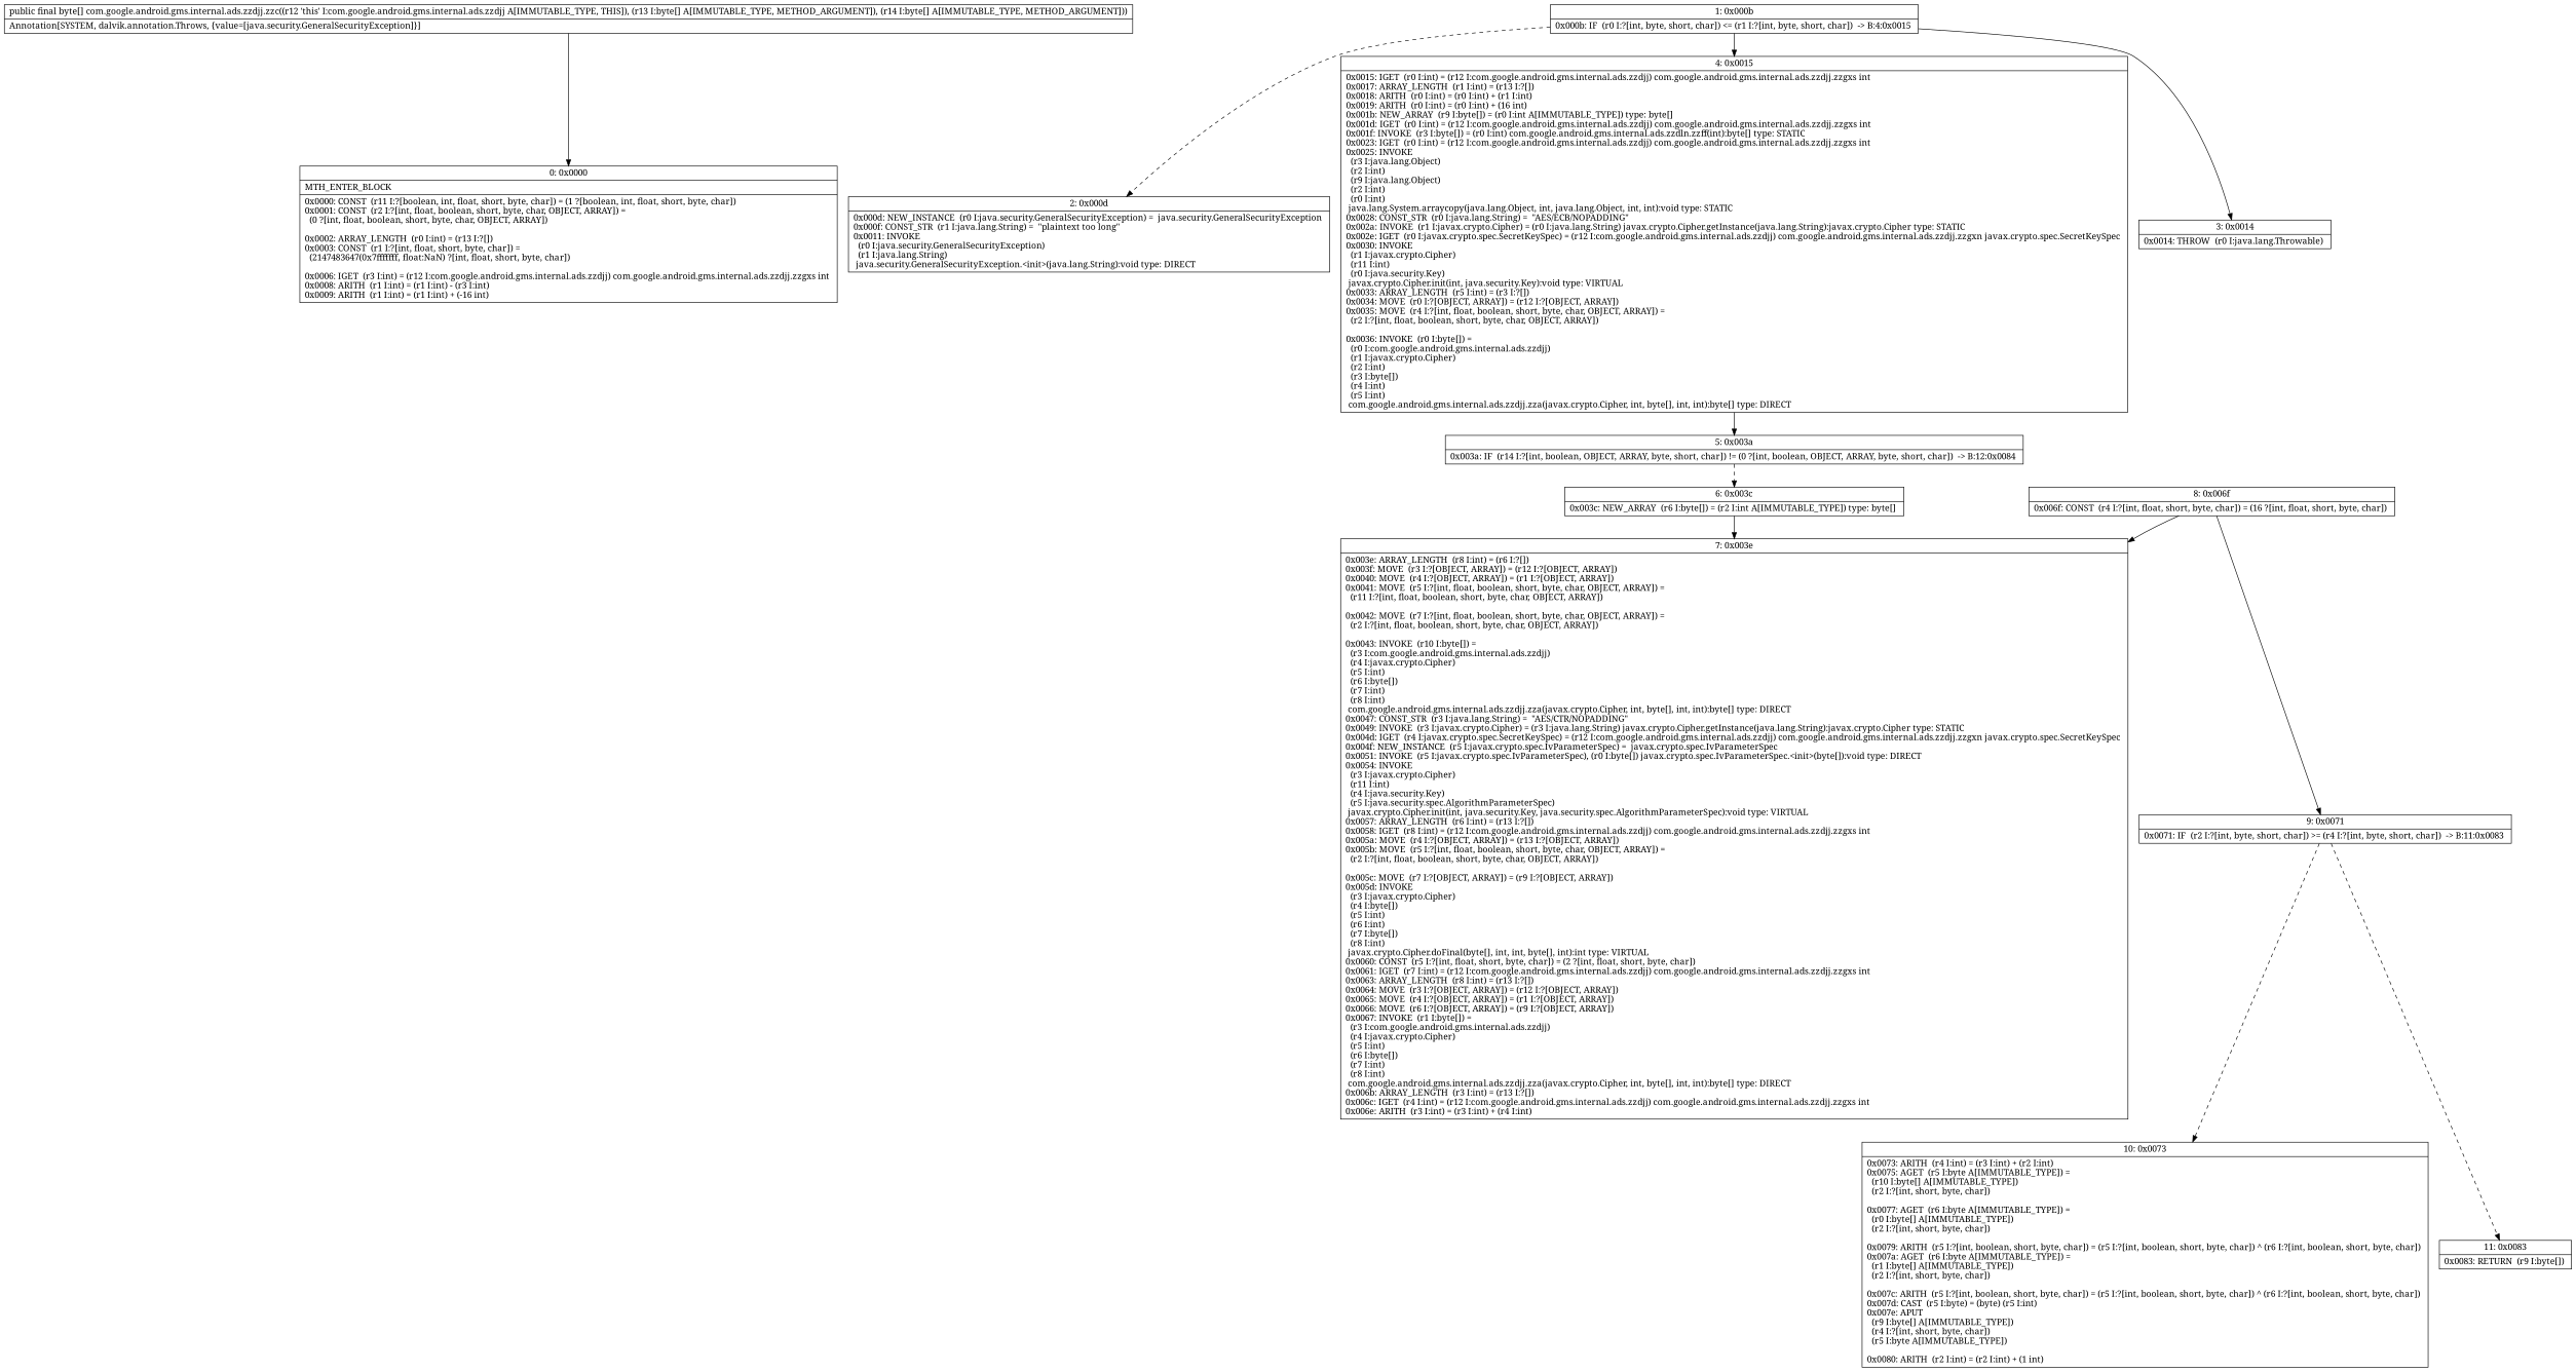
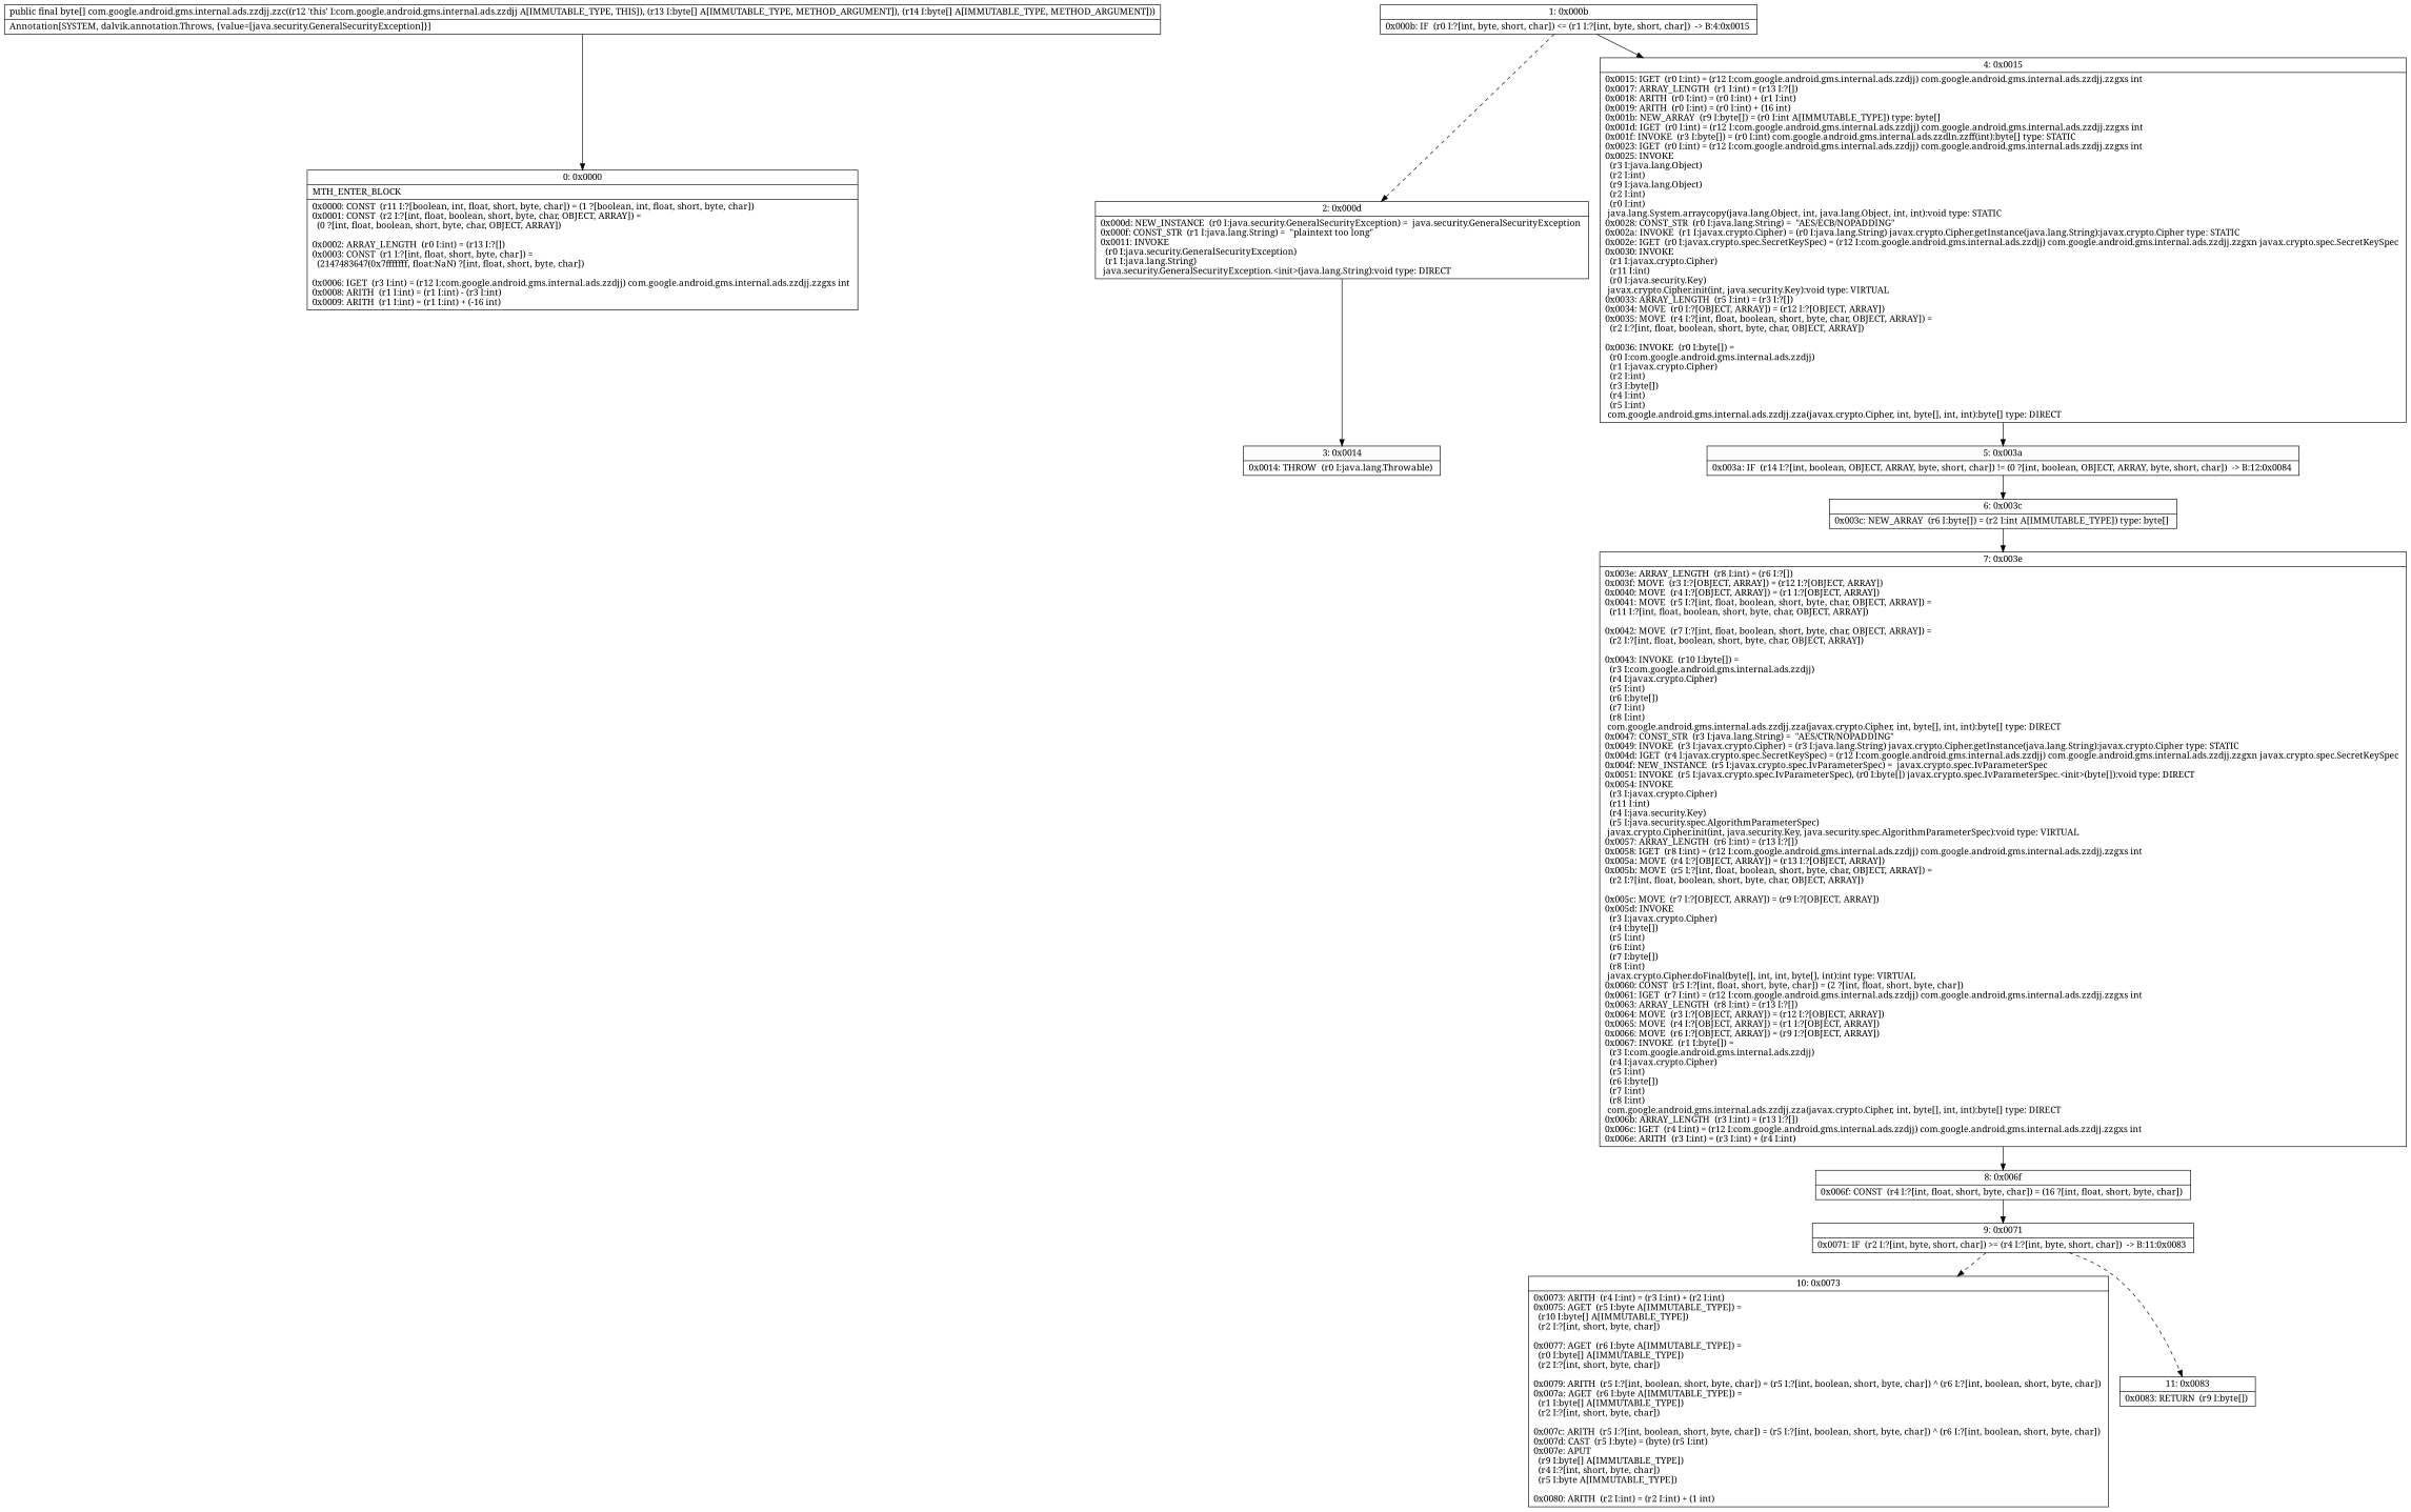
  digraph {
    fontname="Noto Serif"
    node [fontname="Noto Serif" shape=record]
    edge [fontname="Noto Serif"]
    n1 [label="{0\:\ 0x0000|MTH_ENTER_BLOCK\l|0x0000: CONST  (r11 I:?[boolean, int, float, short, byte, char]) = (1 ?[boolean, int, float, short, byte, char]) \l0x0001: CONST  (r2 I:?[int, float, boolean, short, byte, char, OBJECT, ARRAY]) = \l  (0 ?[int, float, boolean, short, byte, char, OBJECT, ARRAY])\l \l0x0002: ARRAY_LENGTH  (r0 I:int) = (r13 I:?[]) \l0x0003: CONST  (r1 I:?[int, float, short, byte, char]) = \l  (2147483647(0x7fffffff, float:NaN) ?[int, float, short, byte, char])\l \l0x0006: IGET  (r3 I:int) = (r12 I:com.google.android.gms.internal.ads.zzdjj) com.google.android.gms.internal.ads.zzdjj.zzgxs int \l0x0008: ARITH  (r1 I:int) = (r1 I:int) \- (r3 I:int) \l0x0009: ARITH  (r1 I:int) = (r1 I:int) + (\-16 int) \l}"]
    n2 [label="{1\:\ 0x000b|0x000b: IF  (r0 I:?[int, byte, short, char]) \<= (r1 I:?[int, byte, short, char])  \-\> B:4:0x0015 \l}"]
    n3 [label="{2\:\ 0x000d|0x000d: NEW_INSTANCE  (r0 I:java.security.GeneralSecurityException) =  java.security.GeneralSecurityException \l0x000f: CONST_STR  (r1 I:java.lang.String) =  \"plaintext too long\" \l0x0011: INVOKE  \l  (r0 I:java.security.GeneralSecurityException)\l  (r1 I:java.lang.String)\l java.security.GeneralSecurityException.\<init\>(java.lang.String):void type: DIRECT \l}"]
    n4 [label="{4\:\ 0x0015|0x0015: IGET  (r0 I:int) = (r12 I:com.google.android.gms.internal.ads.zzdjj) com.google.android.gms.internal.ads.zzdjj.zzgxs int \l0x0017: ARRAY_LENGTH  (r1 I:int) = (r13 I:?[]) \l0x0018: ARITH  (r0 I:int) = (r0 I:int) + (r1 I:int) \l0x0019: ARITH  (r0 I:int) = (r0 I:int) + (16 int) \l0x001b: NEW_ARRAY  (r9 I:byte[]) = (r0 I:int A[IMMUTABLE_TYPE]) type: byte[] \l0x001d: IGET  (r0 I:int) = (r12 I:com.google.android.gms.internal.ads.zzdjj) com.google.android.gms.internal.ads.zzdjj.zzgxs int \l0x001f: INVOKE  (r3 I:byte[]) = (r0 I:int) com.google.android.gms.internal.ads.zzdln.zzff(int):byte[] type: STATIC \l0x0023: IGET  (r0 I:int) = (r12 I:com.google.android.gms.internal.ads.zzdjj) com.google.android.gms.internal.ads.zzdjj.zzgxs int \l0x0025: INVOKE  \l  (r3 I:java.lang.Object)\l  (r2 I:int)\l  (r9 I:java.lang.Object)\l  (r2 I:int)\l  (r0 I:int)\l java.lang.System.arraycopy(java.lang.Object, int, java.lang.Object, int, int):void type: STATIC \l0x0028: CONST_STR  (r0 I:java.lang.String) =  \"AES\/ECB\/NOPADDING\" \l0x002a: INVOKE  (r1 I:javax.crypto.Cipher) = (r0 I:java.lang.String) javax.crypto.Cipher.getInstance(java.lang.String):javax.crypto.Cipher type: STATIC \l0x002e: IGET  (r0 I:javax.crypto.spec.SecretKeySpec) = (r12 I:com.google.android.gms.internal.ads.zzdjj) com.google.android.gms.internal.ads.zzdjj.zzgxn javax.crypto.spec.SecretKeySpec \l0x0030: INVOKE  \l  (r1 I:javax.crypto.Cipher)\l  (r11 I:int)\l  (r0 I:java.security.Key)\l javax.crypto.Cipher.init(int, java.security.Key):void type: VIRTUAL \l0x0033: ARRAY_LENGTH  (r5 I:int) = (r3 I:?[]) \l0x0034: MOVE  (r0 I:?[OBJECT, ARRAY]) = (r12 I:?[OBJECT, ARRAY]) \l0x0035: MOVE  (r4 I:?[int, float, boolean, short, byte, char, OBJECT, ARRAY]) = \l  (r2 I:?[int, float, boolean, short, byte, char, OBJECT, ARRAY])\l \l0x0036: INVOKE  (r0 I:byte[]) = \l  (r0 I:com.google.android.gms.internal.ads.zzdjj)\l  (r1 I:javax.crypto.Cipher)\l  (r2 I:int)\l  (r3 I:byte[])\l  (r4 I:int)\l  (r5 I:int)\l com.google.android.gms.internal.ads.zzdjj.zza(javax.crypto.Cipher, int, byte[], int, int):byte[] type: DIRECT \l}"]
    n5 [label="{3\:\ 0x0014|0x0014: THROW  (r0 I:java.lang.Throwable) \l}"]
    n6 [label="{5\:\ 0x003a|0x003a: IF  (r14 I:?[int, boolean, OBJECT, ARRAY, byte, short, char]) != (0 ?[int, boolean, OBJECT, ARRAY, byte, short, char])  \-\> B:12:0x0084 \l}"]
    n7 [label="{6\:\ 0x003c|0x003c: NEW_ARRAY  (r6 I:byte[]) = (r2 I:int A[IMMUTABLE_TYPE]) type: byte[] \l}"]
    n8 [label="{7\:\ 0x003e|0x003e: ARRAY_LENGTH  (r8 I:int) = (r6 I:?[]) \l0x003f: MOVE  (r3 I:?[OBJECT, ARRAY]) = (r12 I:?[OBJECT, ARRAY]) \l0x0040: MOVE  (r4 I:?[OBJECT, ARRAY]) = (r1 I:?[OBJECT, ARRAY]) \l0x0041: MOVE  (r5 I:?[int, float, boolean, short, byte, char, OBJECT, ARRAY]) = \l  (r11 I:?[int, float, boolean, short, byte, char, OBJECT, ARRAY])\l \l0x0042: MOVE  (r7 I:?[int, float, boolean, short, byte, char, OBJECT, ARRAY]) = \l  (r2 I:?[int, float, boolean, short, byte, char, OBJECT, ARRAY])\l \l0x0043: INVOKE  (r10 I:byte[]) = \l  (r3 I:com.google.android.gms.internal.ads.zzdjj)\l  (r4 I:javax.crypto.Cipher)\l  (r5 I:int)\l  (r6 I:byte[])\l  (r7 I:int)\l  (r8 I:int)\l com.google.android.gms.internal.ads.zzdjj.zza(javax.crypto.Cipher, int, byte[], int, int):byte[] type: DIRECT \l0x0047: CONST_STR  (r3 I:java.lang.String) =  \"AES\/CTR\/NOPADDING\" \l0x0049: INVOKE  (r3 I:javax.crypto.Cipher) = (r3 I:java.lang.String) javax.crypto.Cipher.getInstance(java.lang.String):javax.crypto.Cipher type: STATIC \l0x004d: IGET  (r4 I:javax.crypto.spec.SecretKeySpec) = (r12 I:com.google.android.gms.internal.ads.zzdjj) com.google.android.gms.internal.ads.zzdjj.zzgxn javax.crypto.spec.SecretKeySpec \l0x004f: NEW_INSTANCE  (r5 I:javax.crypto.spec.IvParameterSpec) =  javax.crypto.spec.IvParameterSpec \l0x0051: INVOKE  (r5 I:javax.crypto.spec.IvParameterSpec), (r0 I:byte[]) javax.crypto.spec.IvParameterSpec.\<init\>(byte[]):void type: DIRECT \l0x0054: INVOKE  \l  (r3 I:javax.crypto.Cipher)\l  (r11 I:int)\l  (r4 I:java.security.Key)\l  (r5 I:java.security.spec.AlgorithmParameterSpec)\l javax.crypto.Cipher.init(int, java.security.Key, java.security.spec.AlgorithmParameterSpec):void type: VIRTUAL \l0x0057: ARRAY_LENGTH  (r6 I:int) = (r13 I:?[]) \l0x0058: IGET  (r8 I:int) = (r12 I:com.google.android.gms.internal.ads.zzdjj) com.google.android.gms.internal.ads.zzdjj.zzgxs int \l0x005a: MOVE  (r4 I:?[OBJECT, ARRAY]) = (r13 I:?[OBJECT, ARRAY]) \l0x005b: MOVE  (r5 I:?[int, float, boolean, short, byte, char, OBJECT, ARRAY]) = \l  (r2 I:?[int, float, boolean, short, byte, char, OBJECT, ARRAY])\l \l0x005c: MOVE  (r7 I:?[OBJECT, ARRAY]) = (r9 I:?[OBJECT, ARRAY]) \l0x005d: INVOKE  \l  (r3 I:javax.crypto.Cipher)\l  (r4 I:byte[])\l  (r5 I:int)\l  (r6 I:int)\l  (r7 I:byte[])\l  (r8 I:int)\l javax.crypto.Cipher.doFinal(byte[], int, int, byte[], int):int type: VIRTUAL \l0x0060: CONST  (r5 I:?[int, float, short, byte, char]) = (2 ?[int, float, short, byte, char]) \l0x0061: IGET  (r7 I:int) = (r12 I:com.google.android.gms.internal.ads.zzdjj) com.google.android.gms.internal.ads.zzdjj.zzgxs int \l0x0063: ARRAY_LENGTH  (r8 I:int) = (r13 I:?[]) \l0x0064: MOVE  (r3 I:?[OBJECT, ARRAY]) = (r12 I:?[OBJECT, ARRAY]) \l0x0065: MOVE  (r4 I:?[OBJECT, ARRAY]) = (r1 I:?[OBJECT, ARRAY]) \l0x0066: MOVE  (r6 I:?[OBJECT, ARRAY]) = (r9 I:?[OBJECT, ARRAY]) \l0x0067: INVOKE  (r1 I:byte[]) = \l  (r3 I:com.google.android.gms.internal.ads.zzdjj)\l  (r4 I:javax.crypto.Cipher)\l  (r5 I:int)\l  (r6 I:byte[])\l  (r7 I:int)\l  (r8 I:int)\l com.google.android.gms.internal.ads.zzdjj.zza(javax.crypto.Cipher, int, byte[], int, int):byte[] type: DIRECT \l0x006b: ARRAY_LENGTH  (r3 I:int) = (r13 I:?[]) \l0x006c: IGET  (r4 I:int) = (r12 I:com.google.android.gms.internal.ads.zzdjj) com.google.android.gms.internal.ads.zzdjj.zzgxs int \l0x006e: ARITH  (r3 I:int) = (r3 I:int) + (r4 I:int) \l}"]
    n9 [label="{8\:\ 0x006f|0x006f: CONST  (r4 I:?[int, float, short, byte, char]) = (16 ?[int, float, short, byte, char]) \l}"]
    n10 [label="{9\:\ 0x0071|0x0071: IF  (r2 I:?[int, byte, short, char]) \>= (r4 I:?[int, byte, short, char])  \-\> B:11:0x0083 \l}"]
    n11 [label="{10\:\ 0x0073|0x0073: ARITH  (r4 I:int) = (r3 I:int) + (r2 I:int) \l0x0075: AGET  (r5 I:byte A[IMMUTABLE_TYPE]) = \l  (r10 I:byte[] A[IMMUTABLE_TYPE])\l  (r2 I:?[int, short, byte, char])\l \l0x0077: AGET  (r6 I:byte A[IMMUTABLE_TYPE]) = \l  (r0 I:byte[] A[IMMUTABLE_TYPE])\l  (r2 I:?[int, short, byte, char])\l \l0x0079: ARITH  (r5 I:?[int, boolean, short, byte, char]) = (r5 I:?[int, boolean, short, byte, char]) ^ (r6 I:?[int, boolean, short, byte, char]) \l0x007a: AGET  (r6 I:byte A[IMMUTABLE_TYPE]) = \l  (r1 I:byte[] A[IMMUTABLE_TYPE])\l  (r2 I:?[int, short, byte, char])\l \l0x007c: ARITH  (r5 I:?[int, boolean, short, byte, char]) = (r5 I:?[int, boolean, short, byte, char]) ^ (r6 I:?[int, boolean, short, byte, char]) \l0x007d: CAST  (r5 I:byte) = (byte) (r5 I:int) \l0x007e: APUT  \l  (r9 I:byte[] A[IMMUTABLE_TYPE])\l  (r4 I:?[int, short, byte, char])\l  (r5 I:byte A[IMMUTABLE_TYPE])\l \l0x0080: ARITH  (r2 I:int) = (r2 I:int) + (1 int) \l}"]
    n12 [label="{11\:\ 0x0083|0x0083: RETURN  (r9 I:byte[]) \l}"]
    n13 [label="{public final byte[] com.google.android.gms.internal.ads.zzdjj.zzc((r12 'this' I:com.google.android.gms.internal.ads.zzdjj A[IMMUTABLE_TYPE, THIS]), (r13 I:byte[] A[IMMUTABLE_TYPE, METHOD_ARGUMENT]), (r14 I:byte[] A[IMMUTABLE_TYPE, METHOD_ARGUMENT]))  | Annotation[SYSTEM, dalvik.annotation.Throws, \{value=[java.security.GeneralSecurityException]\}]\l}"]
    n2 -> n3 [style=dashed]
    n2 -> n4
-   n2 -> n5
+   n3 -> n5
    n4 -> n6
-   n6 -> n7 [style=dashed]
+   n6 -> n7 [style=solid]
    n7 -> n8
-   n9 -> n8
+   n8 -> n9
    n9 -> n10
    n10 -> n11 [style=dashed]
    n10 -> n12 [style=dashed]
    n13 -> n1
  }
